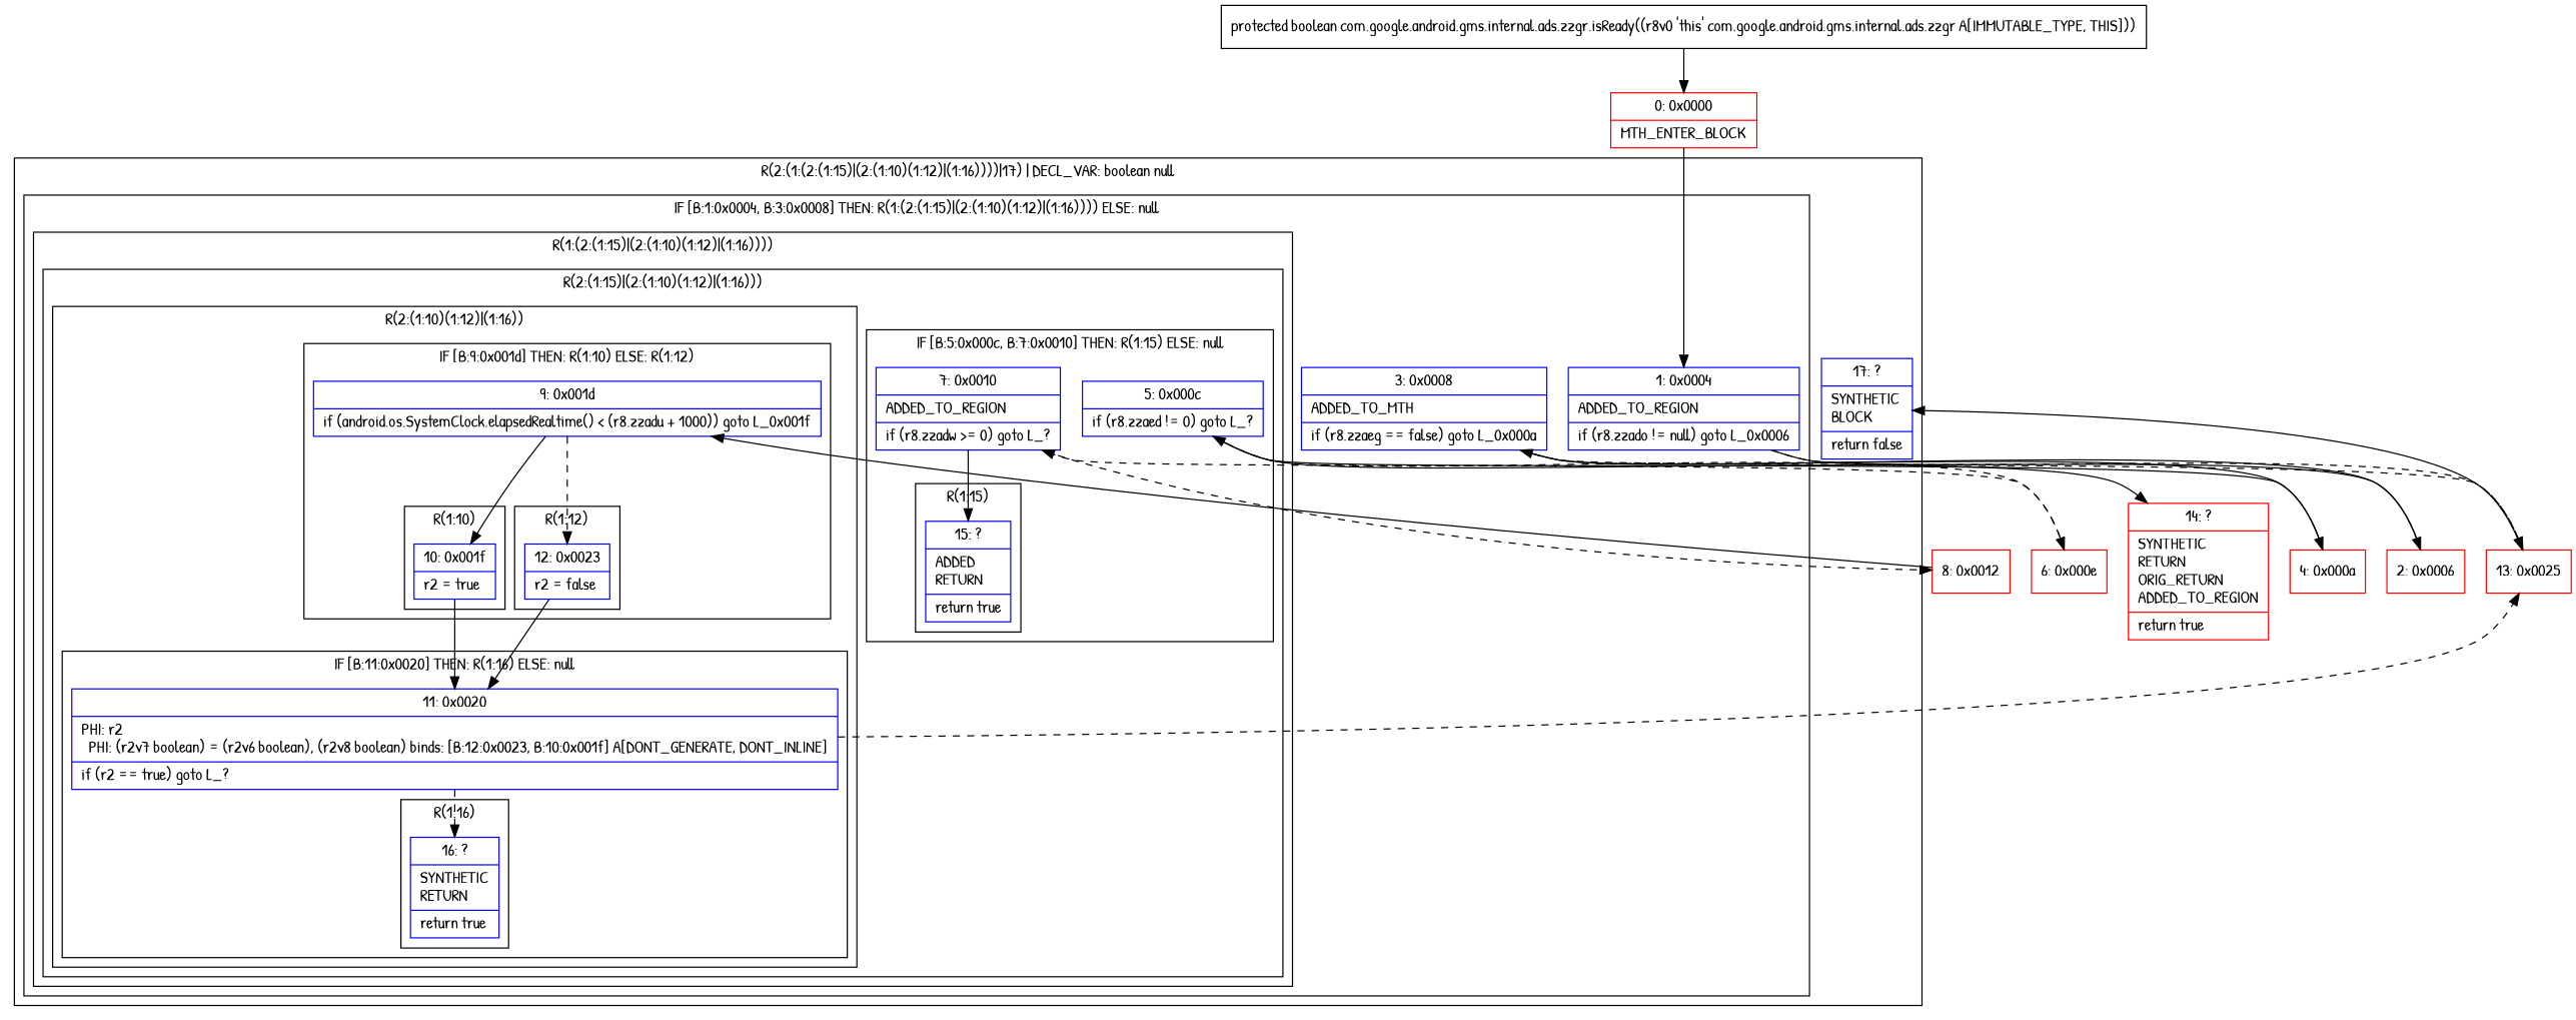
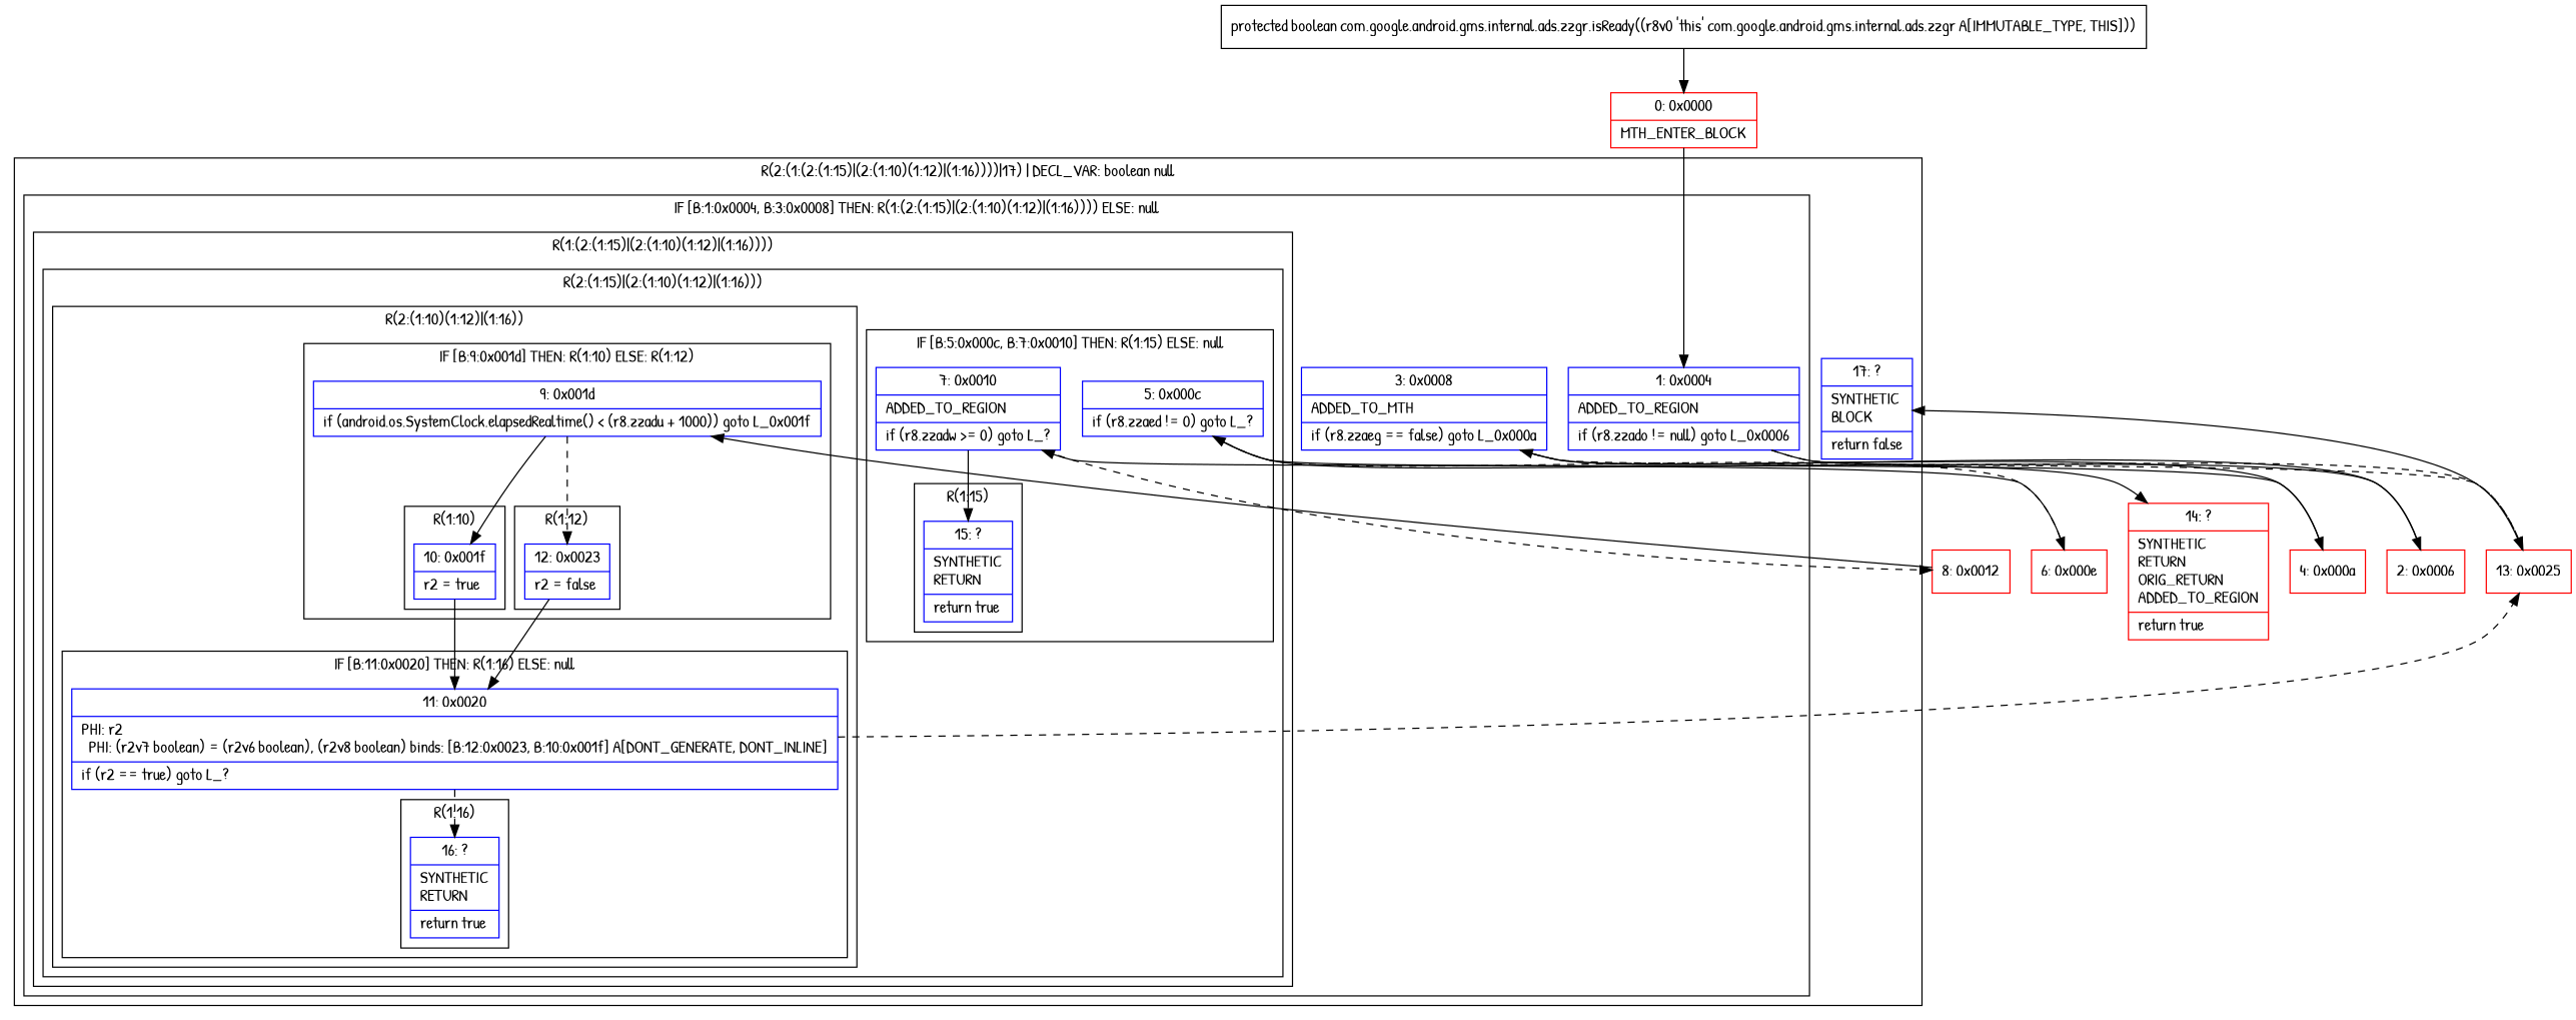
  digraph {
    fontname="Patrick Hand"
    node [color=blue fontname="Patrick Hand" shape=record]
    edge [fontname="Patrick Hand"]
-   n1 [label="{15\:\ ?|ADDED\lRETURN\l|return true\l}"]
+   n1 [label="{15\:\ ?|SYNTHETIC\lRETURN\l|return true\l}"]
    n2 [label="{5\:\ 0x000c|if (r8.zzaed != 0) goto L_?\l}"]
    n3 [label="{7\:\ 0x0010|ADDED_TO_REGION\l|if (r8.zzadw \>= 0) goto L_?\l}"]
    n4 [label="{10\:\ 0x001f|r2 = true\l}"]
    n5 [label="{12\:\ 0x0023|r2 = false\l}"]
    n6 [label="{9\:\ 0x001d|if (android.os.SystemClock.elapsedRealtime() \< (r8.zzadu + 1000)) goto L_0x001f\l}"]
    n7 [label="{16\:\ ?|SYNTHETIC\lRETURN\l|return true\l}"]
    n8 [label="{11\:\ 0x0020|PHI: r2 \l  PHI: (r2v7 boolean) = (r2v6 boolean), (r2v8 boolean) binds: [B:12:0x0023, B:10:0x001f] A[DONT_GENERATE, DONT_INLINE]\l|if (r2 == true) goto L_?\l}"]
    n9 [label="{1\:\ 0x0004|ADDED_TO_REGION\l|if (r8.zzado != null) goto L_0x0006\l}"]
    n10 [label="{3\:\ 0x0008|ADDED_TO_MTH\l|if (r8.zzaeg == false) goto L_0x000a\l}"]
    n11 [label="{17\:\ ?|SYNTHETIC\lBLOCK\l|return false\l}"]
    n12 [color=red label="{6\:\ 0x000e}"]
    n13 [color=red label="{14\:\ ?|SYNTHETIC\lRETURN\lORIG_RETURN\lADDED_TO_REGION\l|return true\l}"]
    n14 [color=red label="{8\:\ 0x0012}"]
    n15 [color=red label="{13\:\ 0x0025}"]
    n16 [color=red label="{2\:\ 0x0006}"]
    n17 [color=red label="{4\:\ 0x000a}"]
    n18 [color=red label="{0\:\ 0x0000|MTH_ENTER_BLOCK\l}"]
    n19 [label="{protected boolean com.google.android.gms.internal.ads.zzgr.isReady((r8v0 'this' com.google.android.gms.internal.ads.zzgr A[IMMUTABLE_TYPE, THIS])) }" color=""]
    subgraph cluster_1 {
      label="R(2:(1:(2:(1:15)|(2:(1:10)(1:12)|(1:16))))|17) | DECL_VAR: boolean null\l"
      n11
      subgraph cluster_2 {
        label="IF [B:1:0x0004, B:3:0x0008] THEN: R(1:(2:(1:15)|(2:(1:10)(1:12)|(1:16)))) ELSE: null"
        n9
        n10
        subgraph cluster_3 {
          label="R(1:(2:(1:15)|(2:(1:10)(1:12)|(1:16))))"
          subgraph cluster_4 {
            label="R(2:(1:15)|(2:(1:10)(1:12)|(1:16)))"
            subgraph cluster_5 {
              label="IF [B:5:0x000c, B:7:0x0010] THEN: R(1:15) ELSE: null"
              n2
              n3
              subgraph cluster_6 {
                label="R(1:15)"
                n1
              }
            }
            subgraph cluster_7 {
              label="R(2:(1:10)(1:12)|(1:16))"
              subgraph cluster_8 {
                label="IF [B:9:0x001d] THEN: R(1:10) ELSE: R(1:12)"
                n6
                subgraph cluster_9 {
                  label="R(1:10)"
                  n4
                }
                subgraph cluster_10 {
                  label="R(1:12)"
                  n5
                }
              }
              subgraph cluster_11 {
                label="IF [B:11:0x0020] THEN: R(1:16) ELSE: null"
                n8
                subgraph cluster_12 {
                  label="R(1:16)"
                  n7
                }
              }
            }
          }
        }
      }
    }
    n2 -> n12 [style=dashed]
    n2 -> n13
    n3 -> n1
    n3 -> n14 [style=dashed]
    n4 -> n8
    n5 -> n8
    n6 -> n4
    n6 -> n5 [style=dashed]
    n8 -> n7 [style=dashed]
    n8 -> n15 [style=dashed]
    n9 -> n15 [style=dashed]
    n9 -> n16
    n10 -> n15 [style=dashed]
    n10 -> n17
-   n12 -> n3 [style=dashed]
+   n12 -> n3
    n14 -> n6
    n15 -> n11
    n16 -> n10
    n17 -> n2
    n18 -> n9
    n19 -> n18
  }
